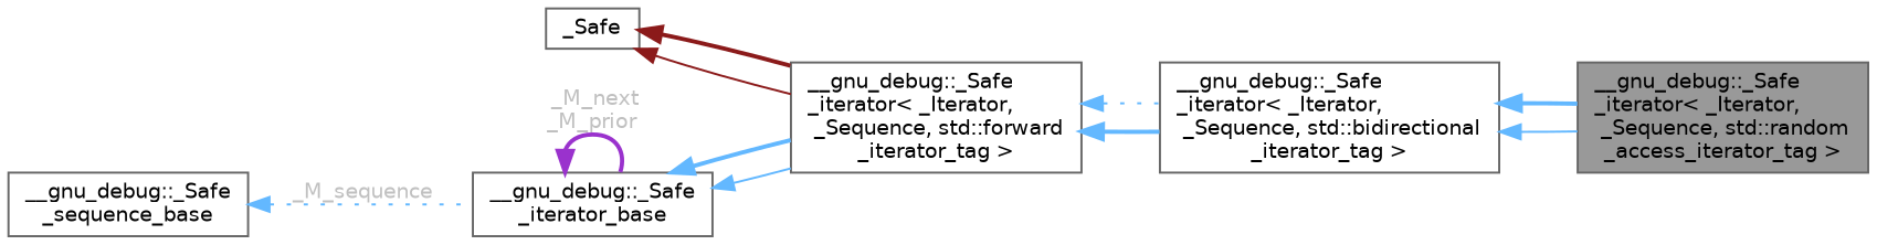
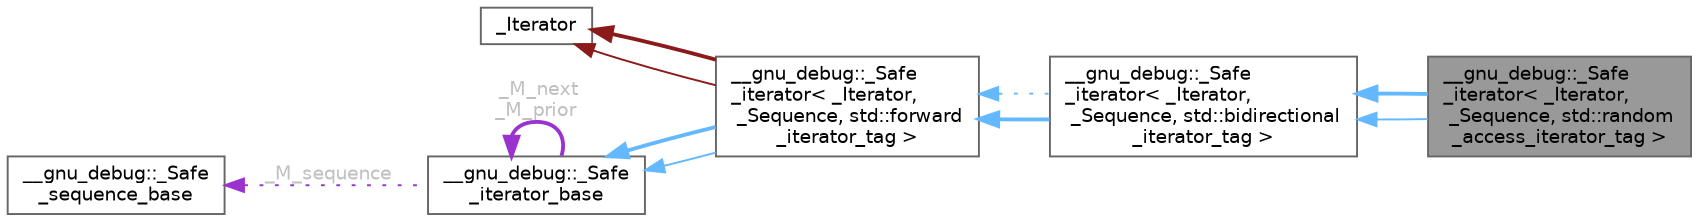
  digraph {
    rankdir=LR
    node [color=gray40 fillcolor=white fontname=Helvetica fontsize=10 shape=box style=filled]
    edge [color=steelblue1 dir=back fontname=Helvetica fontsize=10 labelfontname=Helvetica labelfontsize=10 style=bold]
    n1 [fillcolor=grey60 fontcolor=black height=0.2 label="__gnu_debug::_Safe\l_iterator\< _Iterator,\l _Sequence, std::random\l_access_iterator_tag \>" width=0.4]
    n2 [height=0.2 label="__gnu_debug::_Safe\l_iterator\< _Iterator,\l _Sequence, std::bidirectional\l_iterator_tag \>" width=0.4]
    n3 [height=0.2 label="__gnu_debug::_Safe\l_iterator\< _Iterator,\l _Sequence, std::forward\l_iterator_tag \>" width=0.4]
-   n4 [height=0.2 label=_Safe width=0.4]
+   n4 [height=0.2 label=_Iterator width=0.4]
    n5 [height=0.2 label="__gnu_debug::_Safe\l_iterator_base" width=0.4]
    n6 [height=0.2 label="__gnu_debug::_Safe\l_sequence_base" width=0.4]
    n2 -> n1 [style=solid]
    n2 -> n1
    n3 -> n2
    n3 -> n2 [style=dotted]
    n4 -> n3 [color=firebrick4 style=solid]
    n4 -> n3 [color=firebrick4]
    n5 -> n3 [style=solid]
    n5 -> n3
    n5 -> n5 [color=darkorchid3 fontcolor=grey label=" _M_next\n_M_prior"]
-   n6 -> n5 [fontcolor=grey label=" _M_sequence" style=dotted]
+   n6 -> n5 [color=darkorchid3 fontcolor=grey label=" _M_sequence" style=dotted]
  }
